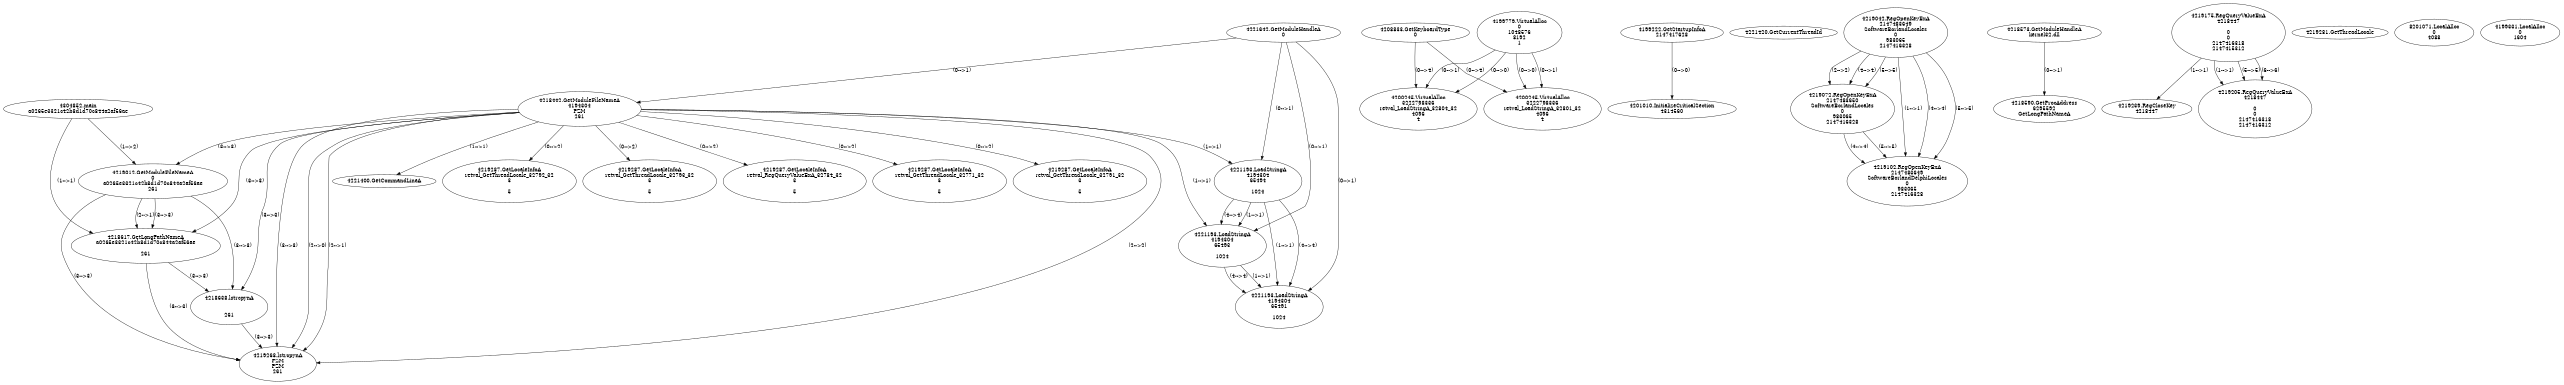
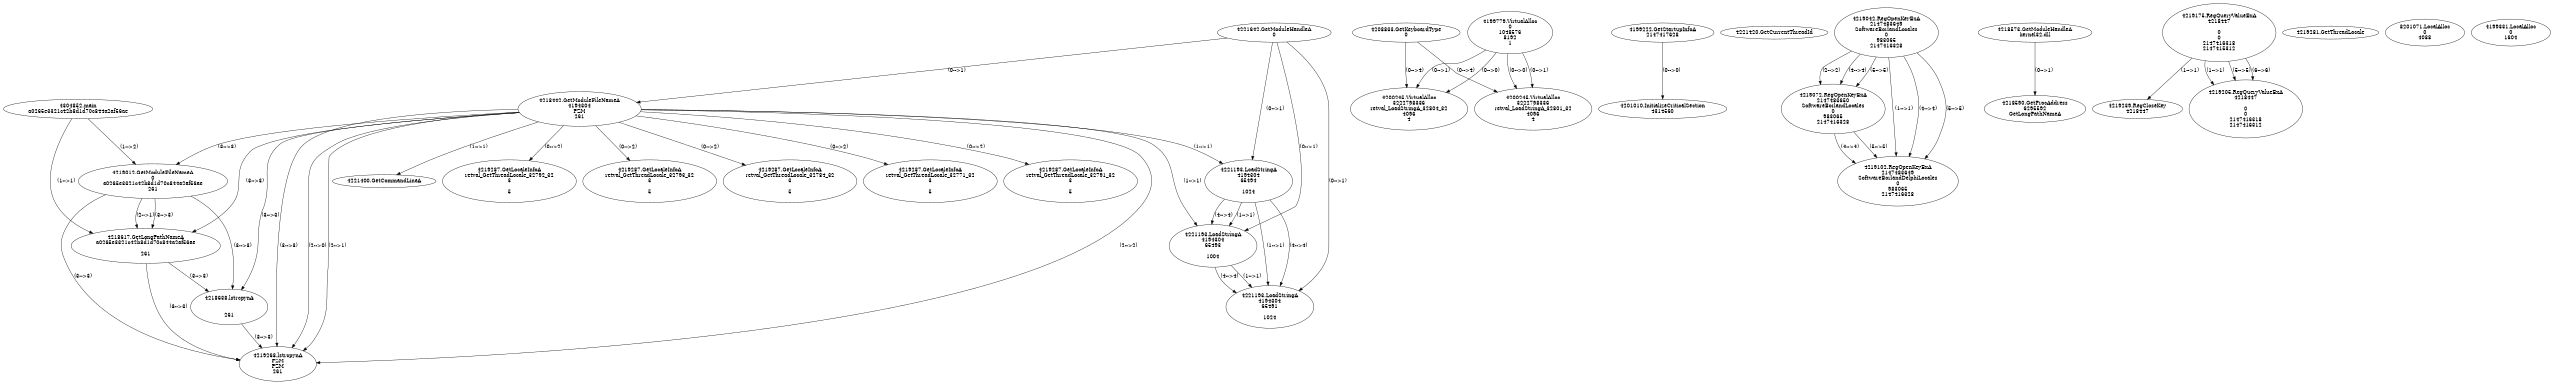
  digraph {
    n1 [label="4304852.main\na0265e3321c42b8d1d70c844a2af56ae"]
    n2 [label="4219012.GetModuleFileNameA\n0\na0265e3321c42b8d1d70c844a2af56ae\n261"]
    n3 [label="4218617.GetLongPathNameA\na0265e3321c42b8d1d70c844a2af56ae\n\n261"]
    n4 [label="4218638.lstrcpynA\n\n\n261"]
    n5 [label="4219268.lstrcpynA\nPZM\nPZM\n261"]
    n6 [label="4221642.GetModuleHandleA\n0"]
    n7 [label="4218442.GetModuleFileNameA\n4194304\nPZM\n261"]
    n8 [label="4221193.LoadStringA\n4194304\n65494\n\n1024"]
-   n9 [label="4221193.LoadStringA\n4194304\n65493\n\n1024"]
+   n9 [label="4221193.LoadStringA\n4194304\n65493\n\n1004"]
    n10 [label="4221193.LoadStringA\n4194304\n65491\n\n1024"]
    n11 [label="4221400.GetCommandLineA\n"]
    n12 [label="4219287.GetLocaleInfoA\nretval_GetThreadLocale_32792_32\n3\n\n5"]
    n13 [label="4219287.GetLocaleInfoA\nretval_GetThreadLocale_32793_32\n3\n\n5"]
-   n14 [label="4219287.GetLocaleInfoA\nretval_RegQueryValueExA_32784_32\n3\n\n5"]
+   n14 [label="4219287.GetLocaleInfoA\nretval_GetThreadLocale_32784_32\n3\n\n5"]
    n15 [label="4219287.GetLocaleInfoA\nretval_GetThreadLocale_32771_32\n3\n\n5"]
    n16 [label="4219287.GetLocaleInfoA\nretval_GetThreadLocale_32791_32\n3\n\n5"]
    n17 [label="4208833.GetKeyboardType\n0"]
    n18 [label="4200245.VirtualAlloc\n3222798336\nretval_LoadStringA_32801_32\n4096\n4"]
    n19 [label="4200245.VirtualAlloc\n3222798336\nretval_LoadStringA_32804_32\n4096\n4"]
    n20 [label="4199222.GetStartupInfoA\n2147417628"]
    n21 [label="4201010.InitializeCriticalSection\n4314560"]
    n22 [label="4221420.GetCurrentThreadId\n"]
    n23 [label="4219042.RegOpenKeyExA\n2147483649\nSoftware\Borland\Locales\n0\n983065\n2147416328"]
    n24 [label="4219072.RegOpenKeyExA\n2147483650\nSoftware\Borland\Locales\n0\n983065\n2147416328"]
    n25 [label="4219102.RegOpenKeyExA\n2147483649\nSoftware\Borland\Delphi\Locales\n0\n983065\n2147416328"]
    n26 [label="4218573.GetModuleHandleA\nkernel32.dll"]
    n27 [label="4218590.GetProcAddress\n6295592\nGetLongPathNameA"]
    n28 [label="4219175.RegQueryValueExA\n4218447\n\n0\n0\n2147416318\n2147415312"]
    n29 [label="4219239.RegCloseKey\n4218447"]
    n30 [label="4219205.RegQueryValueExA\n4218447\n\n0\n0\n2147416318\n2147416312"]
    n31 [label="4219281.GetThreadLocale\n"]
    n32 [label="8201071.LocalAlloc\n0\n4088"]
    n33 [label="4199779.VirtualAlloc\n0\n1048576\n8192\n1"]
    n34 [label="4199331.LocalAlloc\n0\n1604"]
    n1 -> n2 [label="(1-->2)"]
    n1 -> n3 [label="(1-->1)"]
    n2 -> n3 [label="(2-->1)"]
    n2 -> n3 [label="(3-->3)"]
    n2 -> n4 [label="(3-->3)"]
    n2 -> n5 [label="(3-->3)"]
    n3 -> n4 [label="(3-->3)"]
    n3 -> n5 [label="(3-->3)"]
    n4 -> n5 [label="(3-->3)"]
    n6 -> n7 [label="(0-->1)"]
    n6 -> n8 [label="(0-->1)"]
    n6 -> n9 [label="(0-->1)"]
    n6 -> n10 [label="(0-->1)"]
    n7 -> n2 [label="(3-->3)"]
    n7 -> n3 [label="(3-->3)"]
    n7 -> n4 [label="(3-->3)"]
    n7 -> n5 [label="(2-->1)"]
    n7 -> n5 [label="(2-->2)"]
    n7 -> n5 [label="(3-->3)"]
    n7 -> n5 [label="(2-->0)"]
    n7 -> n8 [label="(1-->1)"]
    n7 -> n9 [label="(1-->1)"]
    n7 -> n11 [label="(1-->1)"]
    n7 -> n12 [label="(0-->2)"]
    n7 -> n13 [label="(0-->2)"]
    n7 -> n14 [label="(0-->2)"]
    n7 -> n15 [label="(0-->2)"]
    n7 -> n16 [label="(0-->2)"]
    n8 -> n9 [label="(1-->1)"]
    n8 -> n9 [label="(4-->4)"]
    n8 -> n10 [label="(1-->1)"]
    n8 -> n10 [label="(4-->4)"]
    n9 -> n10 [label="(1-->1)"]
    n9 -> n10 [label="(4-->4)"]
    n17 -> n18 [label="(0-->4)"]
    n17 -> n19 [label="(0-->4)"]
    n20 -> n21 [label="(0-->0)"]
    n23 -> n24 [label="(2-->2)"]
    n23 -> n24 [label="(4-->4)"]
    n23 -> n24 [label="(5-->5)"]
    n23 -> n25 [label="(1-->1)"]
    n23 -> n25 [label="(4-->4)"]
    n23 -> n25 [label="(5-->5)"]
    n24 -> n25 [label="(4-->4)"]
    n24 -> n25 [label="(5-->5)"]
    n26 -> n27 [label="(0-->1)"]
    n28 -> n29 [label="(1-->1)"]
    n28 -> n30 [label="(1-->1)"]
    n28 -> n30 [label="(5-->5)"]
    n28 -> n30 [label="(6-->6)"]
    n33 -> n18 [label="(0-->1)"]
    n33 -> n18 [label="(0-->0)"]
    n33 -> n19 [label="(0-->1)"]
    n33 -> n19 [label="(0-->0)"]
  }
